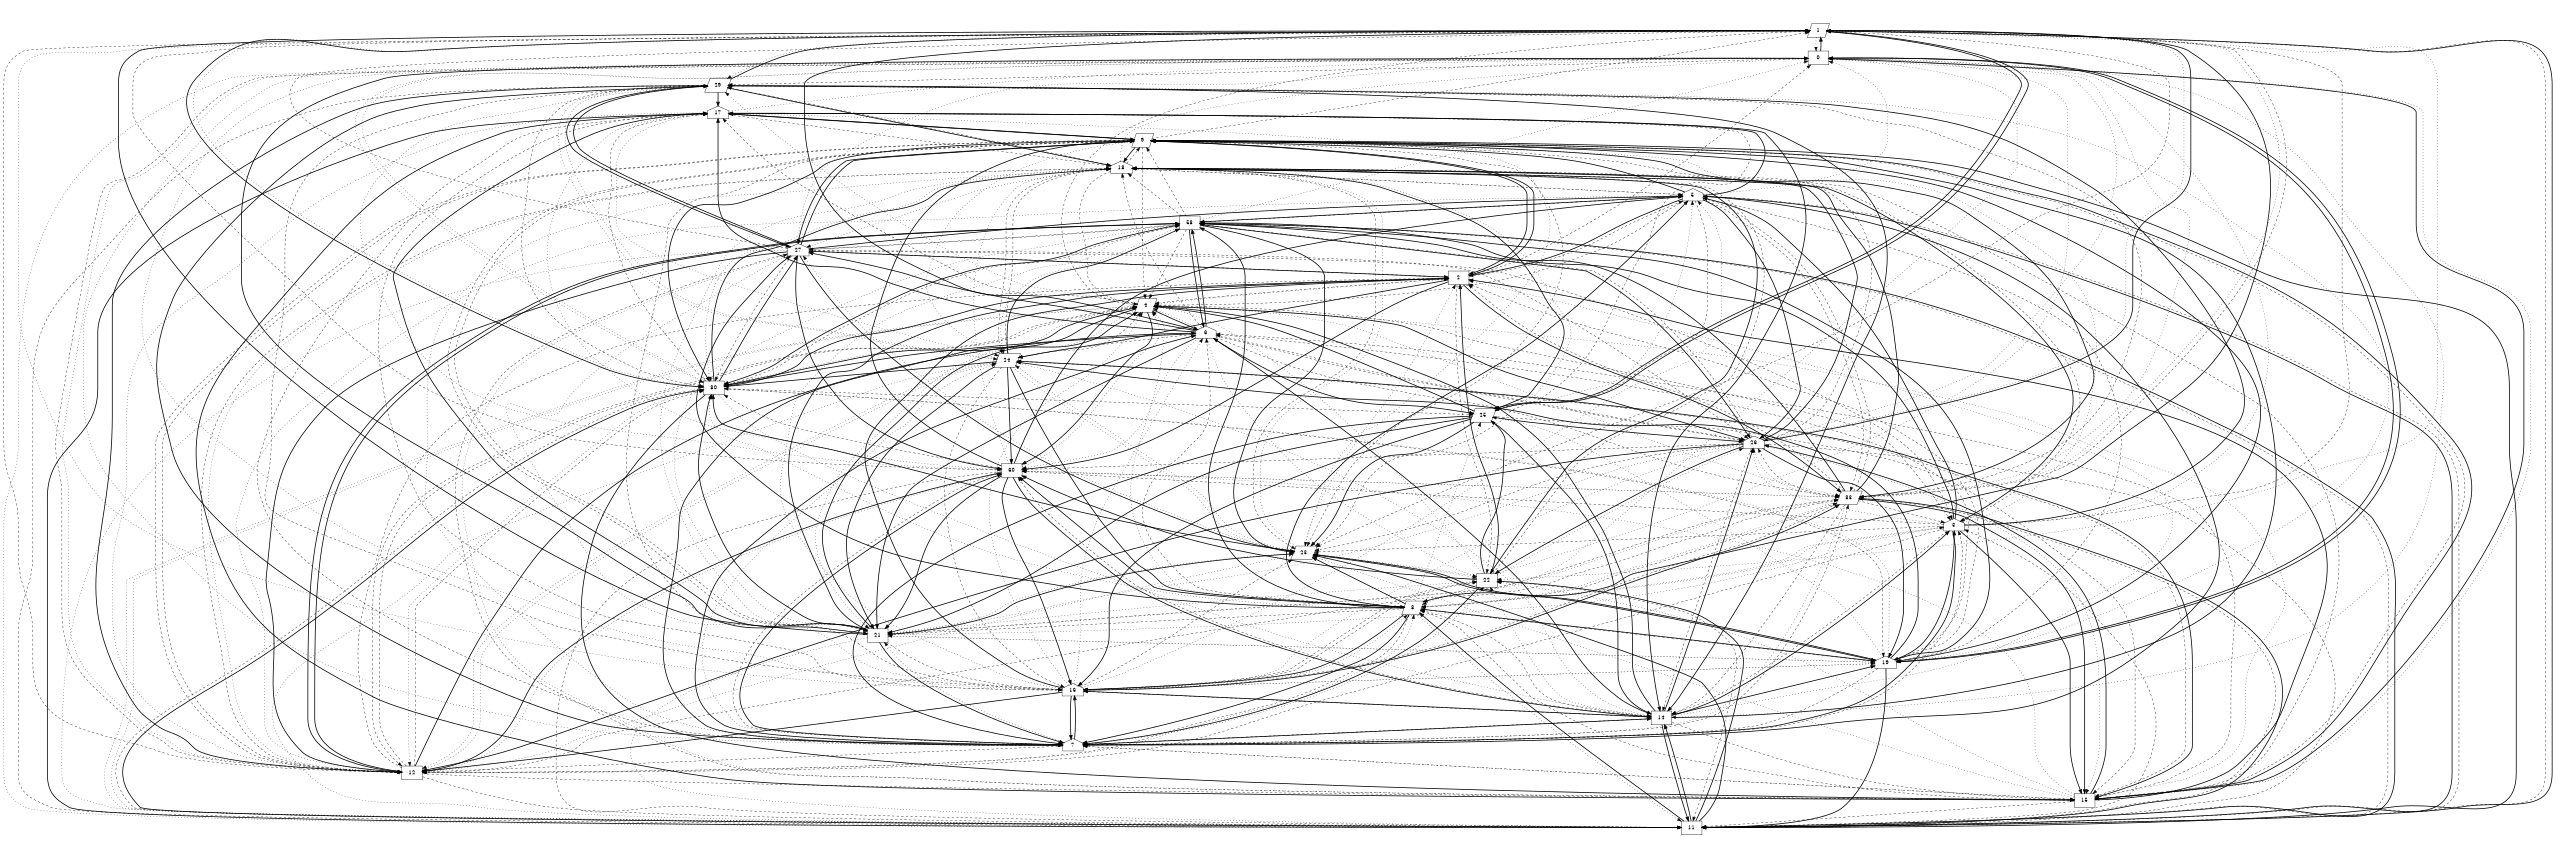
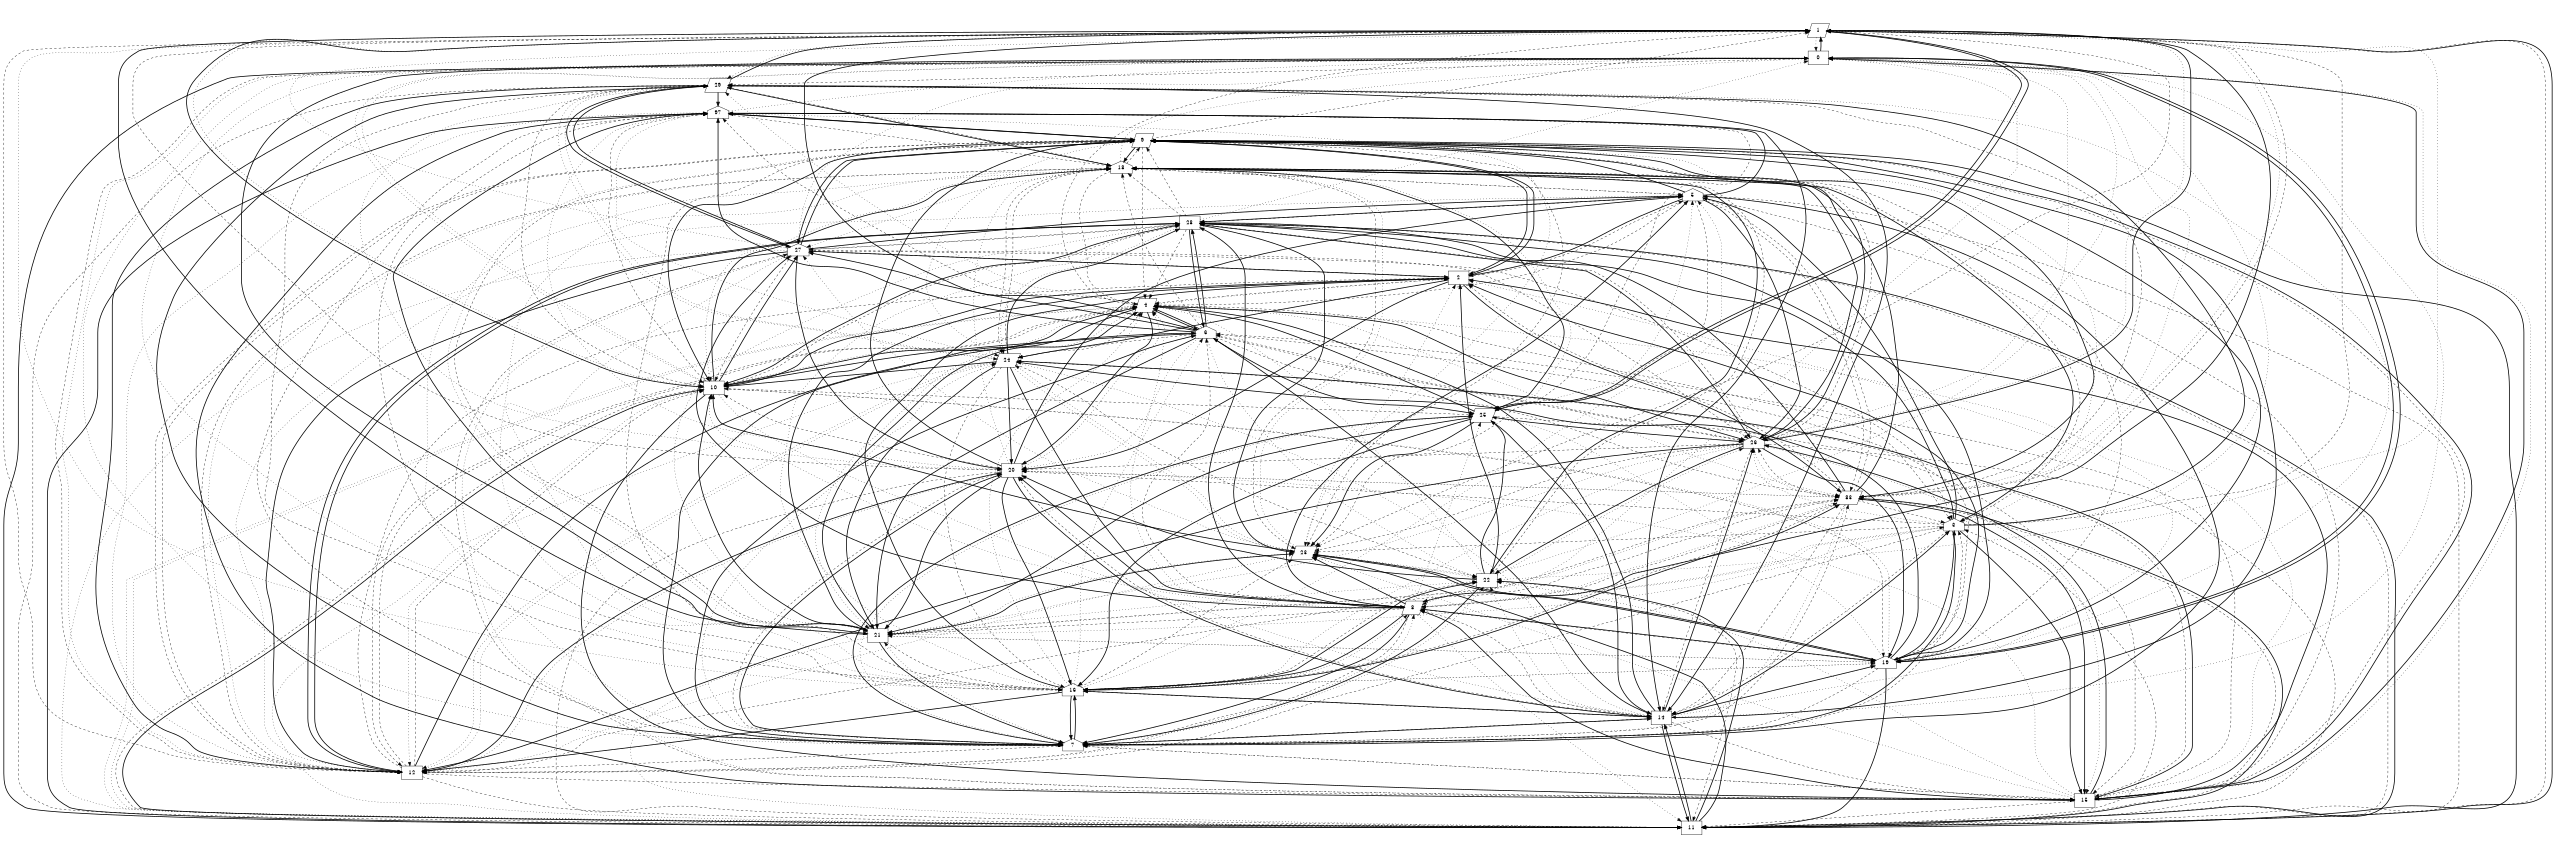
  strict digraph {
    node [shape=box]
    edge [style=bold]
    1 [shape=parallelogram]
    0
    7 [shape=house]
-   10 [label=80]
+   10
    11
    12
    14
    15
    16 [shape=house]
    19 [shape=house]
    21
    29 [shape=parallelogram]
    8 [shape=parallelogram]
    n14 [label=83 shape=parallelogram]
    22
    23 [shape=parallelogram]
    25 [shape=parallelogram]
    26 [shape=house]
-   20 [label=60]
+   20
    24 [shape=parallelogram]
    3 [shape=house]
    6 [shape=house]
    2
    4 [shape=parallelogram]
    27 [shape=house]
    18 [shape=house]
-   28 [label=58]
-   17 [shape=house]
+   28
+   17 [shape=house label=97]
    5 [shape=house]
    9 [shape=parallelogram]
    1 -> 0 [style=dotted]
    1 -> 10
    1 -> 11 [style=dashed]
    1 -> 29 [style=dotted]
    1 -> 8
    1 -> n14 [style=dotted]
    1 -> 22 [style=dotted]
    1 -> 23 [style=dashed]
    1 -> 25
    1 -> 26 [style=dotted]
    0 -> 1
    0 -> 7 [style=dotted]
    0 -> 10 [style=dotted]
-   0 -> 11 [style=dotted]
+   0 -> 11
    0 -> 12 [style=dashed]
    0 -> 14 [style=dotted]
    0 -> 15
    0 -> 16 [style=dotted]
    0 -> 19
    0 -> 21
    0 -> 29 [style=dashed]
    7 -> 12 [style=dashed]
    7 -> 14
    7 -> 15 [style=dotted]
    7 -> 16
    7 -> 21 [style=dotted]
    7 -> n14 [style=dashed]
    7 -> 22 [style=dotted]
+   7 -> 25 [style=dotted]
    7 -> 20
    7 -> 24 [style=dotted]
    7 -> 3 [style=dashed]
    7 -> 6
    10 -> 1 [style=dotted]
    10 -> 0 [style=dotted]
    10 -> 11 [style=dashed]
    10 -> 12 [style=dotted]
    10 -> 14 [style=dotted]
    10 -> 15
    10 -> 19 [style=dashed]
    10 -> 25 [style=dashed]
    10 -> 2
    10 -> 4
    10 -> 27
    10 -> 18
    10 -> 28 [style=dashed]
    10 -> 17 [style=dashed]
    11 -> 1
    11 -> 10
    11 -> 14
-   11 -> 8
    11 -> n14
    11 -> 22
    11 -> 23
    11 -> 3 [style=dashed]
    11 -> 4 [style=dotted]
    11 -> 28
    11 -> 5 [style=dashed]
    12 -> 1 [style=dashed]
    12 -> 0 [style=dotted]
    12 -> 10 [style=dashed]
    12 -> 11 [style=dashed]
    12 -> 15 [style=dashed]
    12 -> 8 [style=dotted]
    12 -> n14 [style=dashed]
    12 -> 20 [style=dotted]
    12 -> 24 [style=dotted]
    12 -> 6
    12 -> 2 [style=dashed]
    12 -> 4 [style=dashed]
    12 -> 18 [style=dotted]
    12 -> 28
    12 -> 17 [style=dotted]
    12 -> 5 [style=dotted]
    12 -> 9 [style=dashed]
    14 -> 7 [style=dashed]
    14 -> 11
    14 -> 15 [style=dashed]
    14 -> 16
    14 -> 19
    14 -> 8 [style=dashed]
    14 -> 22 [style=dotted]
    14 -> 26
    14 -> 20 [style=dashed]
    14 -> 3
    14 -> 6
    14 -> 2 [style=dotted]
    14 -> 4
    14 -> 9
    15 -> 0 [style=dotted]
    15 -> 7 [style=dashed]
    15 -> 11 [style=dashed]
-   15 -> 8 [style=dashed]
+   15 -> 8
    15 -> 22 [style=dotted]
    15 -> 23 [style=dotted]
    15 -> 26
    15 -> 20 [style=dotted]
    15 -> 24
    15 -> 6 [style=dashed]
    15 -> 2
-   4 -> 15 [style=dotted]
+   15 -> 4 [style=dotted]
    15 -> 27 [style=dotted]
    15 -> 18 [style=dashed]
    15 -> 9
    16 -> 1 [style=dotted]
    16 -> 7
    16 -> 12
    16 -> 14 [style=dashed]
    16 -> 19 [style=dotted]
    16 -> 29 [style=dashed]
    16 -> 8 [style=dotted]
    16 -> n14
-   16 -> 22 [style=dashed]
+   16 -> 22
    16 -> 23 [style=dashed]
    16 -> 6 [style=dotted]
    16 -> 2
    16 -> 4 [style=dotted]
    16 -> 28 [style=dotted]
    16 -> 5 [style=dotted]
    16 -> 9 [style=dashed]
    19 -> 0
    19 -> 7 [style=dashed]
    19 -> 10 [style=dotted]
    19 -> 11
    19 -> 16 [style=dotted]
    19 -> 21 [style=dotted]
    19 -> 8
    19 -> 23
    19 -> 25 [style=dotted]
    19 -> 24
    19 -> 3
-   19 -> 2 [style=dashed]
+   19 -> 2
    19 -> 28
    19 -> 9
    21 -> 1
    21 -> 7
    21 -> 10
    21 -> 11 [style=dotted]
    21 -> 16 [style=dashed]
    21 -> 19 [style=dotted]
    21 -> n14 [style=dotted]
    21 -> 22 [style=dotted]
    21 -> 23
    21 -> 2
    21 -> 4
-   21 -> 18 [style=dotted]
+   16 -> 18 [style=dotted]
    21 -> 17
    21 -> 9 [style=dashed]
    29 -> 1
    29 -> 7
    29 -> 10 [style=dashed]
    29 -> 11 [style=dashed]
    29 -> 12
    29 -> 14
    29 -> 19 [style=dotted]
    29 -> n14 [style=dashed]
    29 -> 20 [style=dotted]
    29 -> 24 [style=dotted]
    29 -> 27
    29 -> 18
    29 -> 17
    8 -> 0 [style=dotted]
    8 -> 7
    8 -> 10 [style=dotted]
    8 -> 11 [style=dotted]
    8 -> 12 [style=dashed]
    8 -> 16
    8 -> 19 [style=dashed]
    8 -> 21 [style=dashed]
    8 -> n14 [style=dashed]
    8 -> 23
    8 -> 25 [style=dotted]
    8 -> 20
    8 -> 3 [style=dotted]
    8 -> 6 [style=dashed]
    8 -> 4 [style=dotted]
    8 -> 27
    8 -> 28
    8 -> 5
    n14 -> 1 [style=dashed]
    n14 -> 0 [style=dotted]
    n14 -> 7 [style=dotted]
    n14 -> 11 [style=dashed]
    n14 -> 14 [style=dashed]
    n14 -> 15
    n14 -> 16 [style=dashed]
    n14 -> 21 [style=dashed]
    n14 -> 8 [style=dotted]
    n14 -> 26 [style=dashed]
    n14 -> 20 [style=dotted]
    n14 -> 3 [style=dashed]
    n14 -> 2 [style=dashed]
    n14 -> 18
    n14 -> 28
    n14 -> 5 [style=dashed]
    n14 -> 9
    22 -> 0 [style=dotted]
    22 -> 7
    22 -> 11 [style=dashed]
    22 -> 16 [style=dashed]
    22 -> 8 [style=dotted]
    22 -> 23 [style=dotted]
    22 -> 25
    22 -> 26 [style=dotted]
    22 -> 20
    22 -> 2
    22 -> 4 [style=dotted]
    22 -> 18 [style=dashed]
    23 -> 10
    23 -> 12 [style=dotted]
    23 -> 19
    23 -> 21 [style=dotted]
    23 -> 22 [style=dotted]
    23 -> 24 [style=dotted]
    23 -> 2 [style=dotted]
    23 -> 27 [style=dotted]
    23 -> 18 [style=dotted]
    25 -> 1
    25 -> 7
    25 -> 14
    25 -> 15 [style=dashed]
    25 -> 16
    25 -> 21
    25 -> 23
    25 -> 26
    25 -> 4
    25 -> 18 [style=dotted]
    25 -> 5 [style=dotted]
    26 -> 1
    26 -> 0 [style=dotted]
    26 -> 11 [style=dashed]
    26 -> 12
    26 -> 14 [style=dashed]
    26 -> 15 [style=dotted]
    26 -> 16 [style=dotted]
    26 -> 19
    26 -> 21 [style=dotted]
    26 -> n14 [style=dotted]
    26 -> 22
    26 -> 23 [style=dashed]
    26 -> 20 [style=dashed]
    26 -> 6 [style=dashed]
    26 -> 18
    26 -> 28 [style=dashed]
    26 -> 9 [style=dashed]
    20 -> 1 [style=dashed]
    20 -> 7 [style=dashed]
    20 -> 10 [style=dashed]
    20 -> 11 [style=dashed]
    20 -> 12
    20 -> 14
    20 -> 16
    20 -> 21
    20 -> n14 [style=dotted]
    20 -> 4 [style=dotted]
    20 -> 18 [style=dotted]
    20 -> 17 [style=dotted]
    20 -> 5
    20 -> 9
    24 -> 10
    24 -> 11 [style=dotted]
    24 -> 12 [style=dotted]
    24 -> 14 [style=dotted]
    24 -> 15 [style=dashed]
    24 -> 16 [style=dashed]
    24 -> 21
    24 -> 29 [style=dotted]
    24 -> 8
    24 -> 23 [style=dotted]
    24 -> 20
    24 -> 4 [style=dashed]
    24 -> 18 [style=dashed]
    24 -> 28
    24 -> 17 [style=dotted]
    3 -> 1 [style=dashed]
    3 -> 0 [style=dotted]
    3 -> 7
    3 -> 12 [style=dashed]
    3 -> 14 [style=dashed]
    3 -> 15
    3 -> 21 [style=dotted]
    3 -> 29
    3 -> 8 [style=dotted]
    3 -> 23 [style=dashed]
    3 -> 26 [style=dotted]
    3 -> 20 [style=dashed]
    3 -> 18 [style=dashed]
    3 -> 28
    3 -> 5
    3 -> 9 [style=dotted]
    6 -> 1
    6 -> 10
    6 -> 19 [style=dashed]
    6 -> 21
    6 -> n14 [style=dashed]
    6 -> 22 [style=dotted]
    6 -> 25
    6 -> 26 [style=dashed]
    6 -> 20 [style=dotted]
    6 -> 24 [style=dashed]
-   6 -> 4 [style=dotted]
+   6 -> 4
    6 -> 27
    6 -> 18 [style=dashed]
    6 -> 28
    6 -> 17
-   2 -> 0 [style=dashed]
    2 -> n14
-   2 -> 22 [style=dashed]
+   24 -> 22 [style=dashed]
    2 -> 20
    2 -> 24
    2 -> 4 [style=dashed]
    2 -> 27 [style=dashed]
    2 -> 5 [style=dashed]
    2 -> 9
    4 -> 1 [style=dashed]
    4 -> 7
    4 -> 10 [style=dotted]
    4 -> 11 [style=dotted]
    4 -> 12 [style=dashed]
    4 -> 21 [style=dotted]
    4 -> 29 [style=dotted]
    4 -> n14 [style=dotted]
    4 -> 26
    4 -> 20
    4 -> 3 [style=dashed]
    4 -> 6
    4 -> 2 [style=dotted]
    4 -> 17 [style=dashed]
-   27 -> 1 [style=dashed]
+   27 -> 1 [style=dotted]
    27 -> 0 [style=dotted]
    27 -> 10 [style=dashed]
    27 -> 11 [style=dotted]
    27 -> 12
    27 -> 15 [style=dashed]
    27 -> 16 [style=dotted]
    27 -> 29
-   27 -> 23
    27 -> 26 [style=dashed]
    27 -> 20
    27 -> 3 [style=dashed]
    27 -> 2
    27 -> 28 [style=dashed]
    27 -> 5
    27 -> 9
    18 -> 0 [style=dotted]
    18 -> 7 [style=dotted]
    18 -> 10 [style=dotted]
    18 -> 12 [style=dashed]
    18 -> 29 [style=dashed]
    18 -> 22
    18 -> 23 [style=dashed]
    18 -> 25
    18 -> 24 [style=dashed]
    18 -> 3
    18 -> 4 [style=dashed]
    18 -> 27 [style=dotted]
    18 -> 5 [style=dashed]
    18 -> 9 [style=dashed]
    28 -> 0 [style=dotted]
    28 -> 10
    28 -> 11 [style=dashed]
    28 -> 12
    28 -> 21 [style=dotted]
    28 -> 23
    28 -> 26
    28 -> 24 [style=dotted]
    28 -> 6
    28 -> 4 [style=dashed]
    28 -> 27 [style=dashed]
    28 -> 18 [style=dashed]
    28 -> 5 [style=dashed]
    28 -> 9 [style=dashed]
    17 -> 0 [style=dotted]
    17 -> 7 [style=dashed]
    17 -> 11
    17 -> 14
    17 -> 15
    17 -> 16 [style=dashed]
    17 -> 23 [style=dotted]
    17 -> 25 [style=dashed]
    17 -> 18 [style=dashed]
    17 -> 9
-   5 -> 0 [style=dotted]
    5 -> 7
-   5 -> 11
    5 -> 19 [style=dashed]
    5 -> n14 [style=dashed]
    5 -> 23 [style=dashed]
    5 -> 26
    5 -> 2
    5 -> 4 [style=dashed]
    5 -> 18 [style=dotted]
    5 -> 28
    5 -> 17
    5 -> 9
    9 -> 1 [style=dashed]
    9 -> 10
    9 -> 11
    9 -> 12 [style=dashed]
    9 -> 15 [style=dashed]
-   9 -> 21 [style=dashed]
+   9 -> 21 [style=dotted]
    9 -> 23 [style=dashed]
+   9 -> 26
    9 -> 24 [style=dotted]
    9 -> 2
    9 -> 4 [style=dashed]
    9 -> 27
    9 -> 18
    9 -> 17
  }
